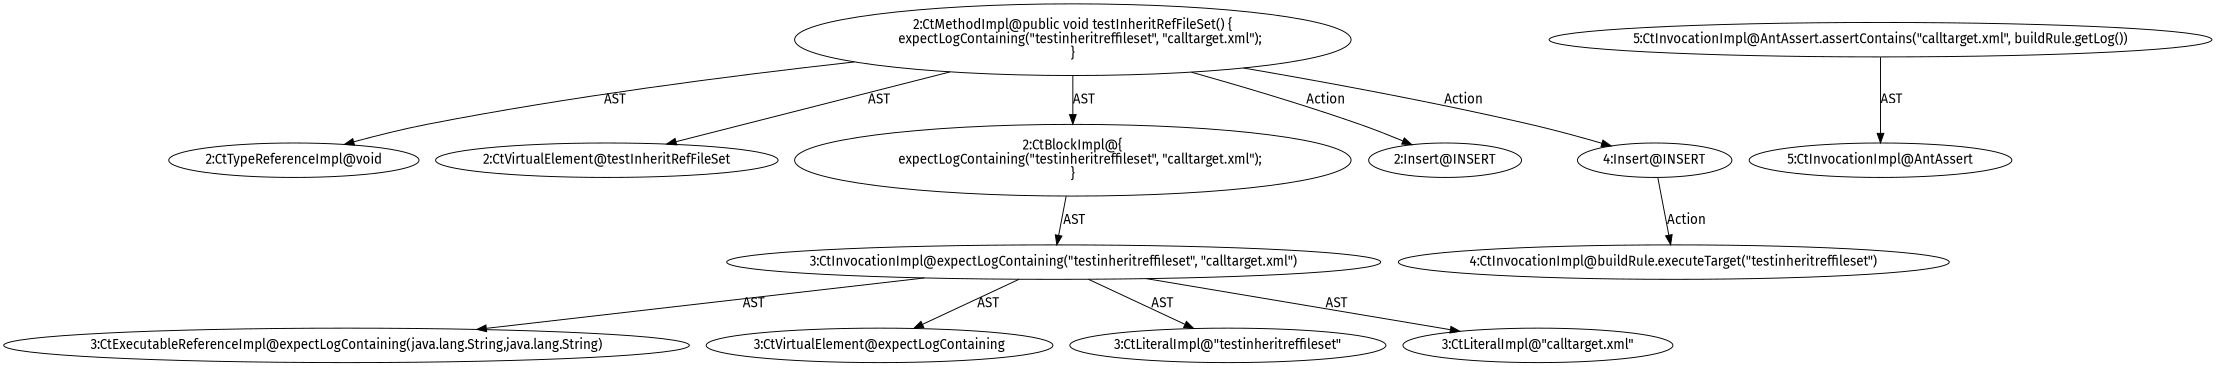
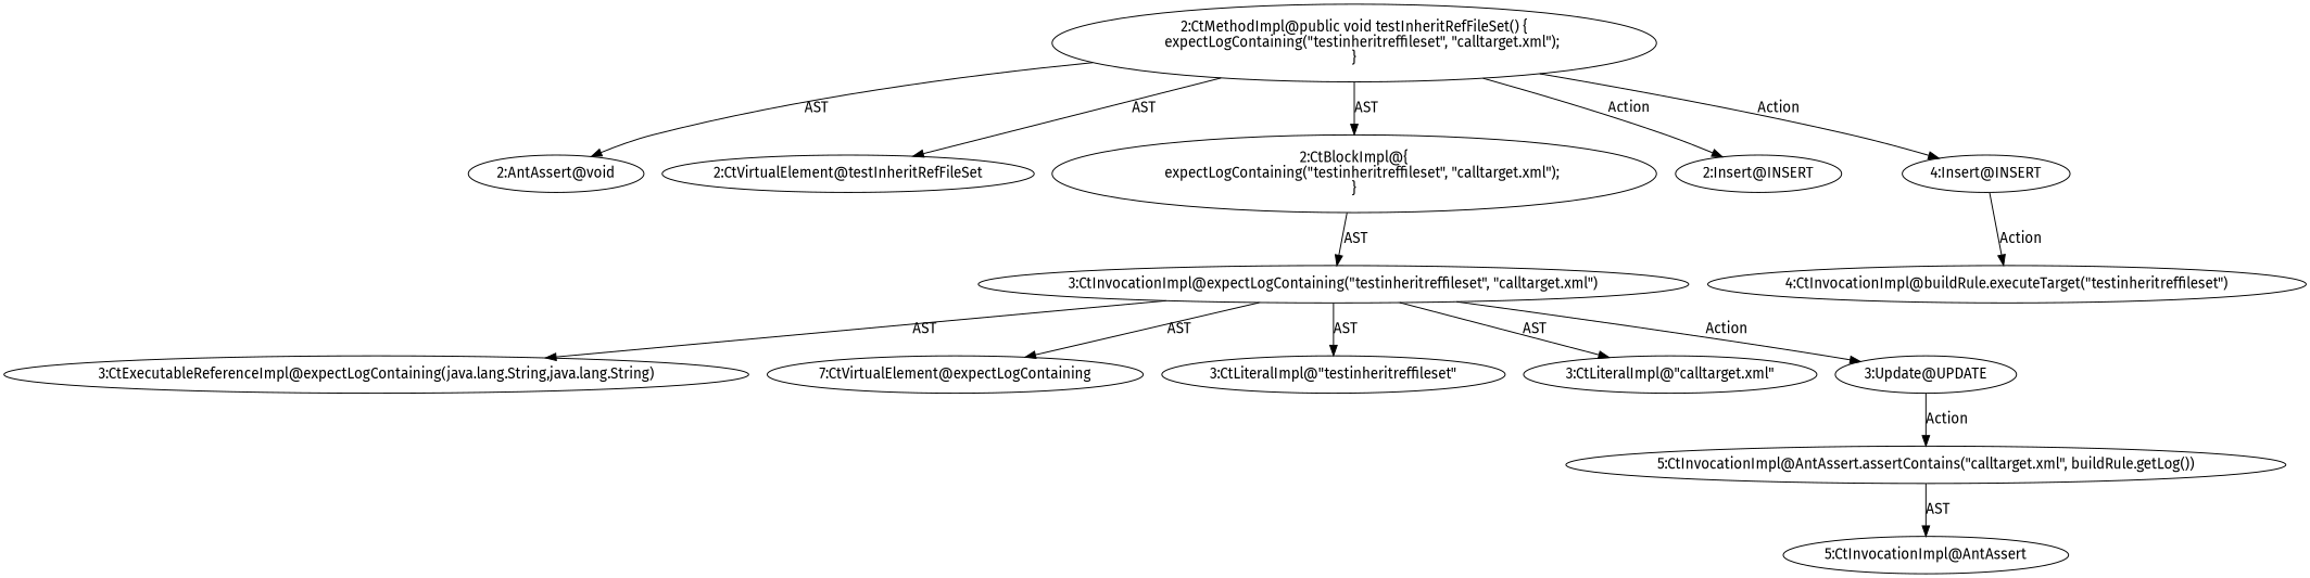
  digraph {
    fontname="Fira Sans"
    node [fontname="Fira Sans" shape=ellipse]
    edge [fontname="Fira Sans"]
-   n1 [label="2:CtTypeReferenceImpl@void"]
+   n1 [label="2:AntAssert@void"]
    n2 [label="2:CtVirtualElement@testInheritRefFileSet"]
    n3 [label="3:CtExecutableReferenceImpl@expectLogContaining(java.lang.String,java.lang.String)"]
-   n4 [label="3:CtVirtualElement@expectLogContaining"]
+   n4 [label="7:CtVirtualElement@expectLogContaining"]
    n5 [label="3:CtLiteralImpl@\"testinheritreffileset\""]
    n6 [label="3:CtLiteralImpl@\"calltarget.xml\""]
    n7 [label="3:CtInvocationImpl@expectLogContaining(\"testinheritreffileset\", \"calltarget.xml\")"]
+   n8 [label="3:Update@UPDATE"]
    n9 [label="5:CtInvocationImpl@AntAssert.assertContains(\"calltarget.xml\", buildRule.getLog())"]
    n10 [label="2:CtBlockImpl@\{\n    expectLogContaining(\"testinheritreffileset\", \"calltarget.xml\");\n\}"]
    n11 [label="2:CtMethodImpl@public void testInheritRefFileSet() \{\n    expectLogContaining(\"testinheritreffileset\", \"calltarget.xml\");\n\}"]
    n12 [label="2:Insert@INSERT"]
    n13 [label="4:Insert@INSERT"]
    n14 [label="4:CtInvocationImpl@buildRule.executeTarget(\"testinheritreffileset\")"]
    n15 [label="5:CtInvocationImpl@AntAssert"]
    n7 -> n3 [label=AST]
    n7 -> n4 [label=AST]
    n7 -> n5 [label=AST]
    n7 -> n6 [label=AST]
+   n7 -> n8 [label=Action]
+   n8 -> n9 [label=Action]
    n9 -> n15 [label=AST]
    n10 -> n7 [label=AST]
    n11 -> n1 [label=AST]
    n11 -> n2 [label=AST]
    n11 -> n10 [label=AST]
    n11 -> n12 [label=Action]
    n11 -> n13 [label=Action]
    n13 -> n14 [label=Action]
  }
